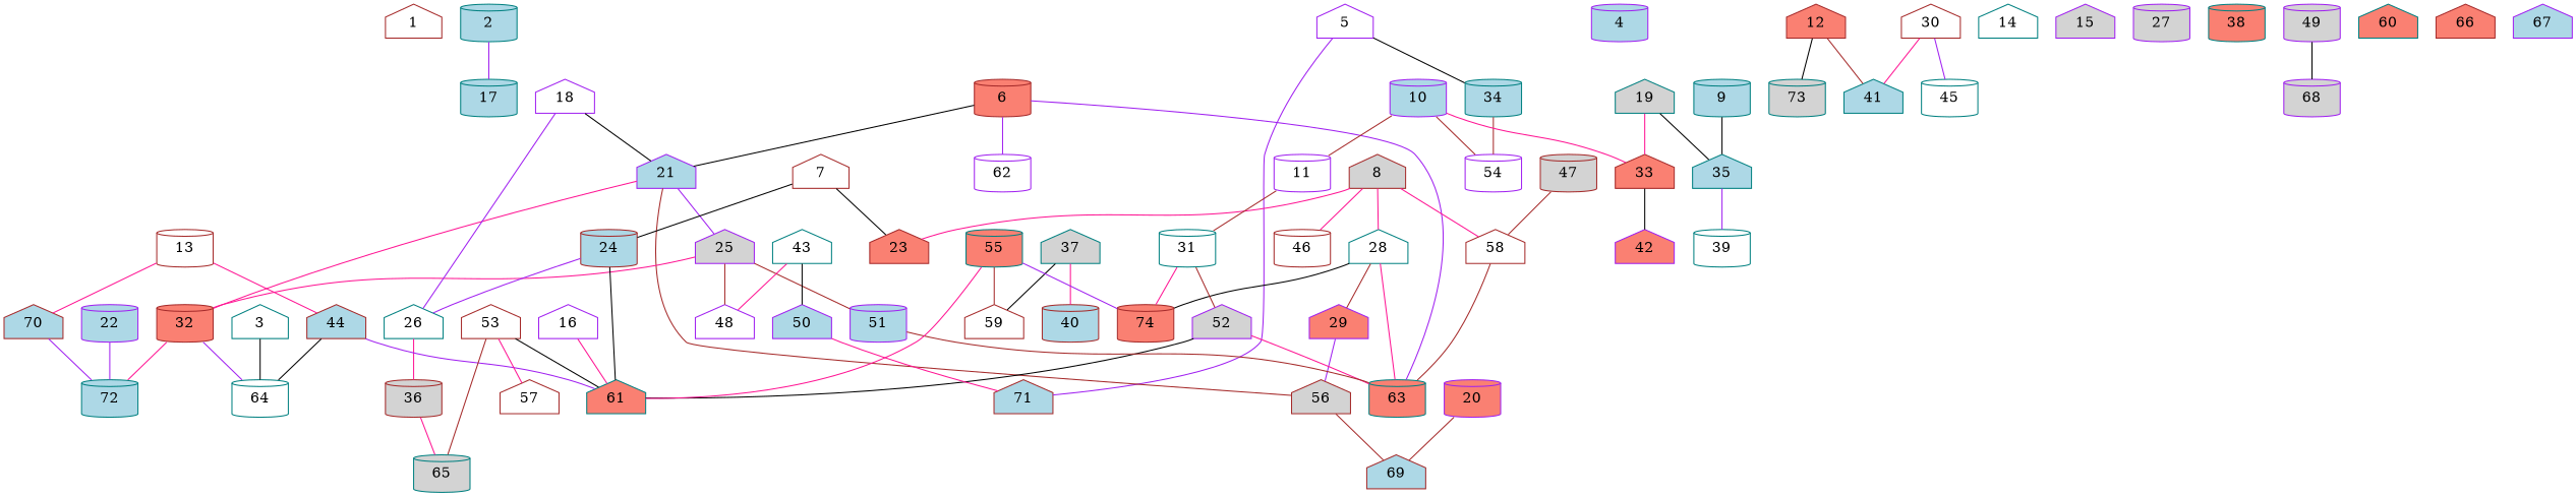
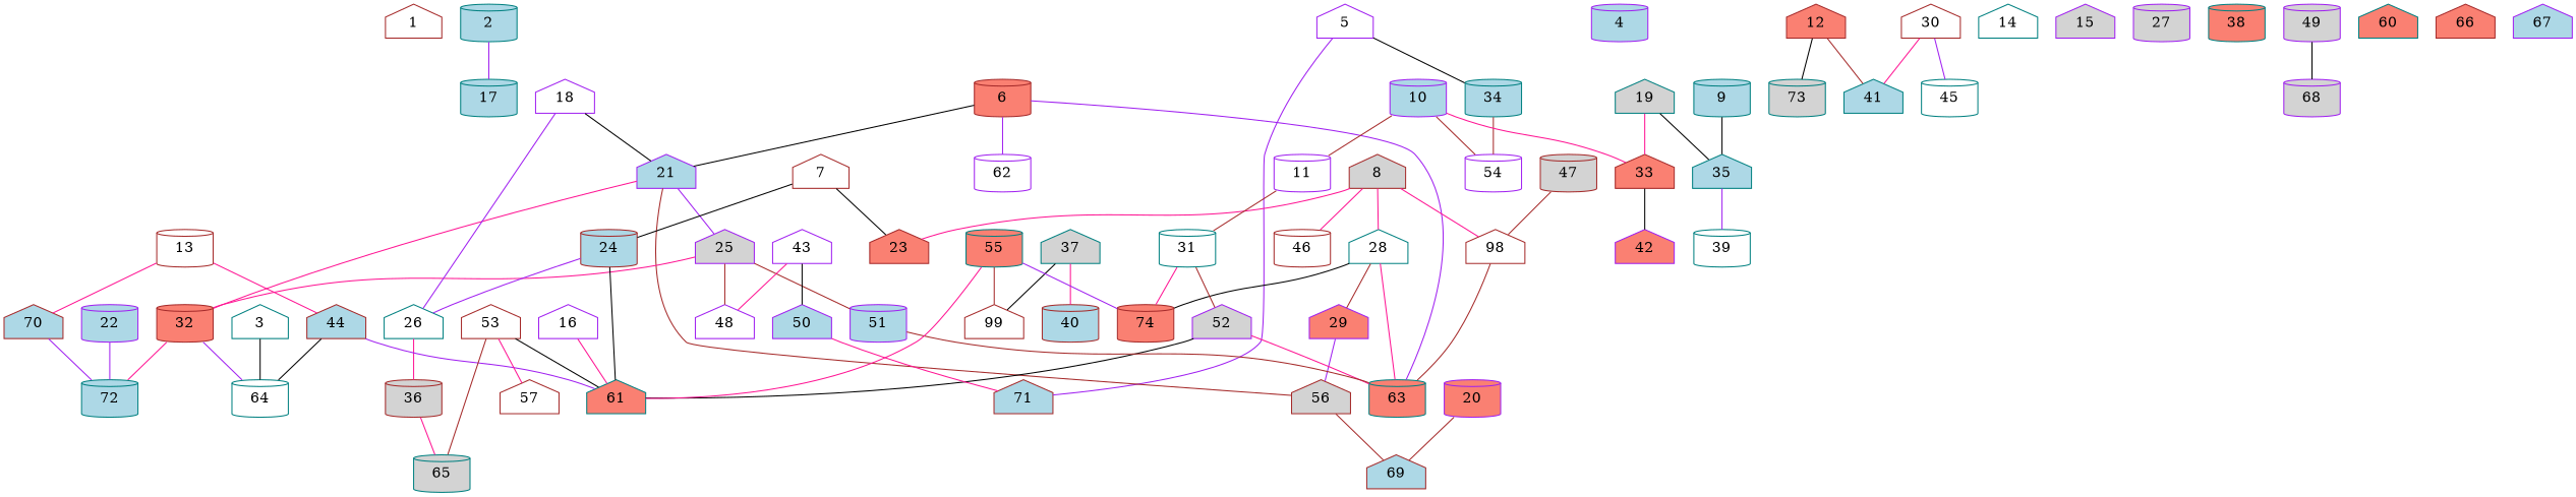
  graph {
    node [color=brown fillcolor=white shape=house style=filled]
    edge [color=deeppink]
    1
    2 [color=teal fillcolor=lightblue shape=cylinder]
    17 [color=teal fillcolor=lightblue shape=cylinder]
    3 [color=teal]
    64 [color=teal shape=cylinder]
    4 [color=purple fillcolor=lightblue shape=cylinder]
    5 [color=purple]
    34 [color=teal fillcolor=lightblue shape=cylinder]
    71 [fillcolor=lightblue]
    54 [color=purple shape=cylinder]
    6 [fillcolor=salmon shape=cylinder]
    21 [color=purple fillcolor=lightblue]
    62 [color=purple shape=cylinder]
    63 [color=teal fillcolor=salmon shape=cylinder]
    25 [color=purple fillcolor=lightgrey]
    32 [fillcolor=salmon shape=cylinder]
    56 [fillcolor=lightgrey]
    23 [fillcolor=salmon]
    7
    24 [fillcolor=lightblue shape=cylinder]
    61 [color=teal fillcolor=salmon]
    26 [color=teal]
    8 [fillcolor=lightgrey]
    28 [color=teal]
    46 [shape=cylinder]
-   58
+   58 [label=98]
    29 [color=purple fillcolor=salmon]
    74 [fillcolor=salmon shape=cylinder]
    9 [color=teal fillcolor=lightblue shape=cylinder]
    35 [color=teal fillcolor=lightblue]
    39 [color=teal shape=cylinder]
    10 [color=purple fillcolor=lightblue shape=cylinder]
    11 [color=purple shape=cylinder]
    33 [fillcolor=salmon]
    31 [color=teal shape=cylinder]
    42 [color=purple fillcolor=salmon]
    52 [color=purple fillcolor=lightgrey]
    12 [fillcolor=salmon]
    41 [color=teal fillcolor=lightblue]
    73 [color=teal fillcolor=lightgrey shape=cylinder]
    13 [shape=cylinder]
    44 [fillcolor=lightblue]
    70 [fillcolor=lightblue]
    72 [color=teal fillcolor=lightblue shape=cylinder]
    14 [color=teal]
    15 [color=purple fillcolor=lightgrey]
    16 [color=purple]
    18 [color=purple]
    36 [fillcolor=lightgrey shape=cylinder]
    19 [color=teal fillcolor=lightgrey]
    20 [color=purple fillcolor=salmon shape=cylinder]
    69 [fillcolor=lightblue]
    48 [color=purple]
    51 [color=purple fillcolor=lightblue shape=cylinder]
    22 [color=purple fillcolor=lightblue shape=cylinder]
    65 [color=teal fillcolor=lightgrey shape=cylinder]
    27 [color=purple fillcolor=lightgrey shape=cylinder]
    30
    45 [color=teal shape=cylinder]
    37 [color=teal fillcolor=lightgrey]
    40 [fillcolor=lightblue shape=cylinder]
-   59
+   59 [label=99]
    38 [color=teal fillcolor=salmon shape=cylinder]
-   43 [color=teal]
+   43 [color=purple]
    50 [color=purple fillcolor=lightblue]
    47 [fillcolor=lightgrey shape=cylinder]
    49 [color=purple fillcolor=lightgrey shape=cylinder]
    68 [color=purple fillcolor=lightgrey shape=cylinder]
    53
    57
    55 [color=teal fillcolor=salmon shape=cylinder]
    60 [color=teal fillcolor=salmon]
    66 [fillcolor=salmon]
    67 [color=purple fillcolor=lightblue]
    2 -- 17 [color=purple]
    3 -- 64 [color=black]
    5 -- 34 [color=black]
    5 -- 71 [color=purple]
    34 -- 54 [color=brown]
    6 -- 21 [color=black]
    6 -- 62 [color=purple]
    6 -- 63 [color=purple]
    21 -- 25 [color=purple]
    21 -- 32
    21 -- 56 [color=brown]
    25 -- 32
    25 -- 48 [color=brown]
    25 -- 51 [color=brown]
    32 -- 64 [color=purple]
    32 -- 72
    56 -- 69 [color=brown]
    7 -- 23 [color=black]
    7 -- 24 [color=black]
    24 -- 61 [color=black]
    24 -- 26 [color=purple]
    26 -- 36
    8 -- 23
    8 -- 28
    8 -- 46
    8 -- 58
    28 -- 63
    28 -- 29 [color=brown]
    28 -- 74 [color=black]
    58 -- 63 [color=brown]
    29 -- 56 [color=purple]
    9 -- 35 [color=black]
    35 -- 39 [color=purple]
    10 -- 54 [color=brown]
    10 -- 11 [color=brown]
    10 -- 33
    11 -- 31 [color=brown]
    33 -- 42 [color=black]
    31 -- 74
    31 -- 52 [color=brown]
    52 -- 63
    52 -- 61 [color=black]
    12 -- 41 [color=brown]
    12 -- 73 [color=black]
    13 -- 44
    13 -- 70
    44 -- 64 [color=black]
    44 -- 61 [color=purple]
    70 -- 72 [color=purple]
    16 -- 61
    18 -- 21 [color=black]
    18 -- 26 [color=purple]
    36 -- 65
    19 -- 35 [color=black]
    19 -- 33
    20 -- 69 [color=brown]
    51 -- 63 [color=brown]
    22 -- 72 [color=purple]
    30 -- 41
    30 -- 45 [color=purple]
    37 -- 40
    37 -- 59 [color=black]
    43 -- 48
    43 -- 50 [color=black]
    50 -- 71
    47 -- 58 [color=brown]
    49 -- 68 [color=black]
    53 -- 61 [color=black]
    53 -- 65 [color=brown]
    53 -- 57
    55 -- 61
    55 -- 74 [color=purple]
    55 -- 59 [color=brown]
  }
